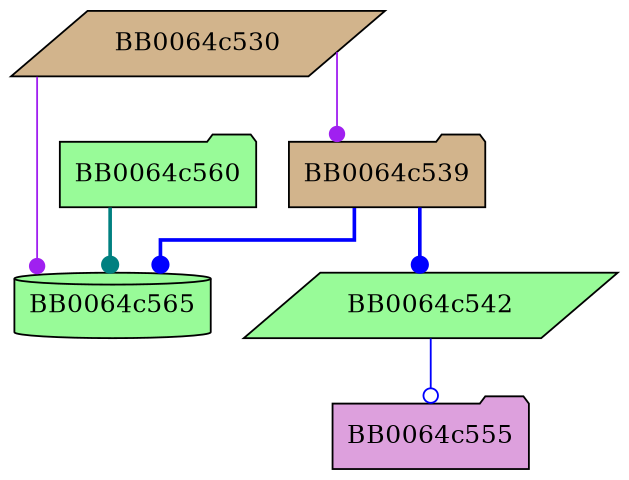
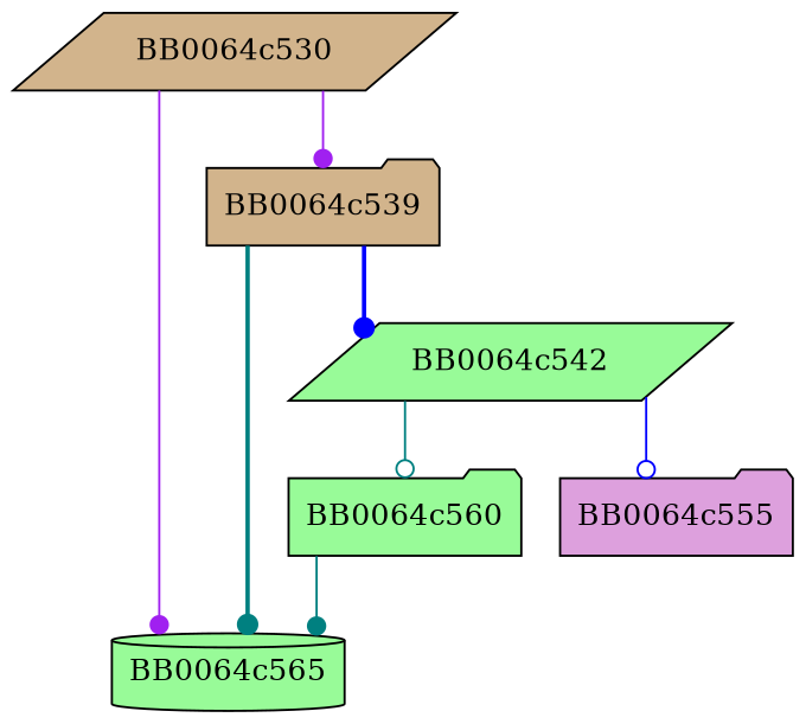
  digraph {
    splines=ortho
    node [fillcolor=palegreen shape=folder style=filled]
    edge [arrowhead=dot color=teal style=solid]
    BB0064c530 [fillcolor=tan shape=parallelogram]
    BB0064c565 [shape=cylinder]
    BB0064c539 [fillcolor=tan]
    BB0064c542 [shape=parallelogram]
    BB0064c560
    BB0064c555 [fillcolor=plum]
    BB0064c530 -> BB0064c565 [color=purple]
    BB0064c530 -> BB0064c539 [color=purple]
-   BB0064c539 -> BB0064c565 [color=blue style=bold]
+   BB0064c539 -> BB0064c565 [style=bold]
    BB0064c539 -> BB0064c542 [color=blue style=bold]
+   BB0064c542 -> BB0064c560 [arrowhead=odot]
    BB0064c542 -> BB0064c555 [arrowhead=odot color=blue]
-   BB0064c560 -> BB0064c565 [style=bold]
+   BB0064c560 -> BB0064c565
  }
